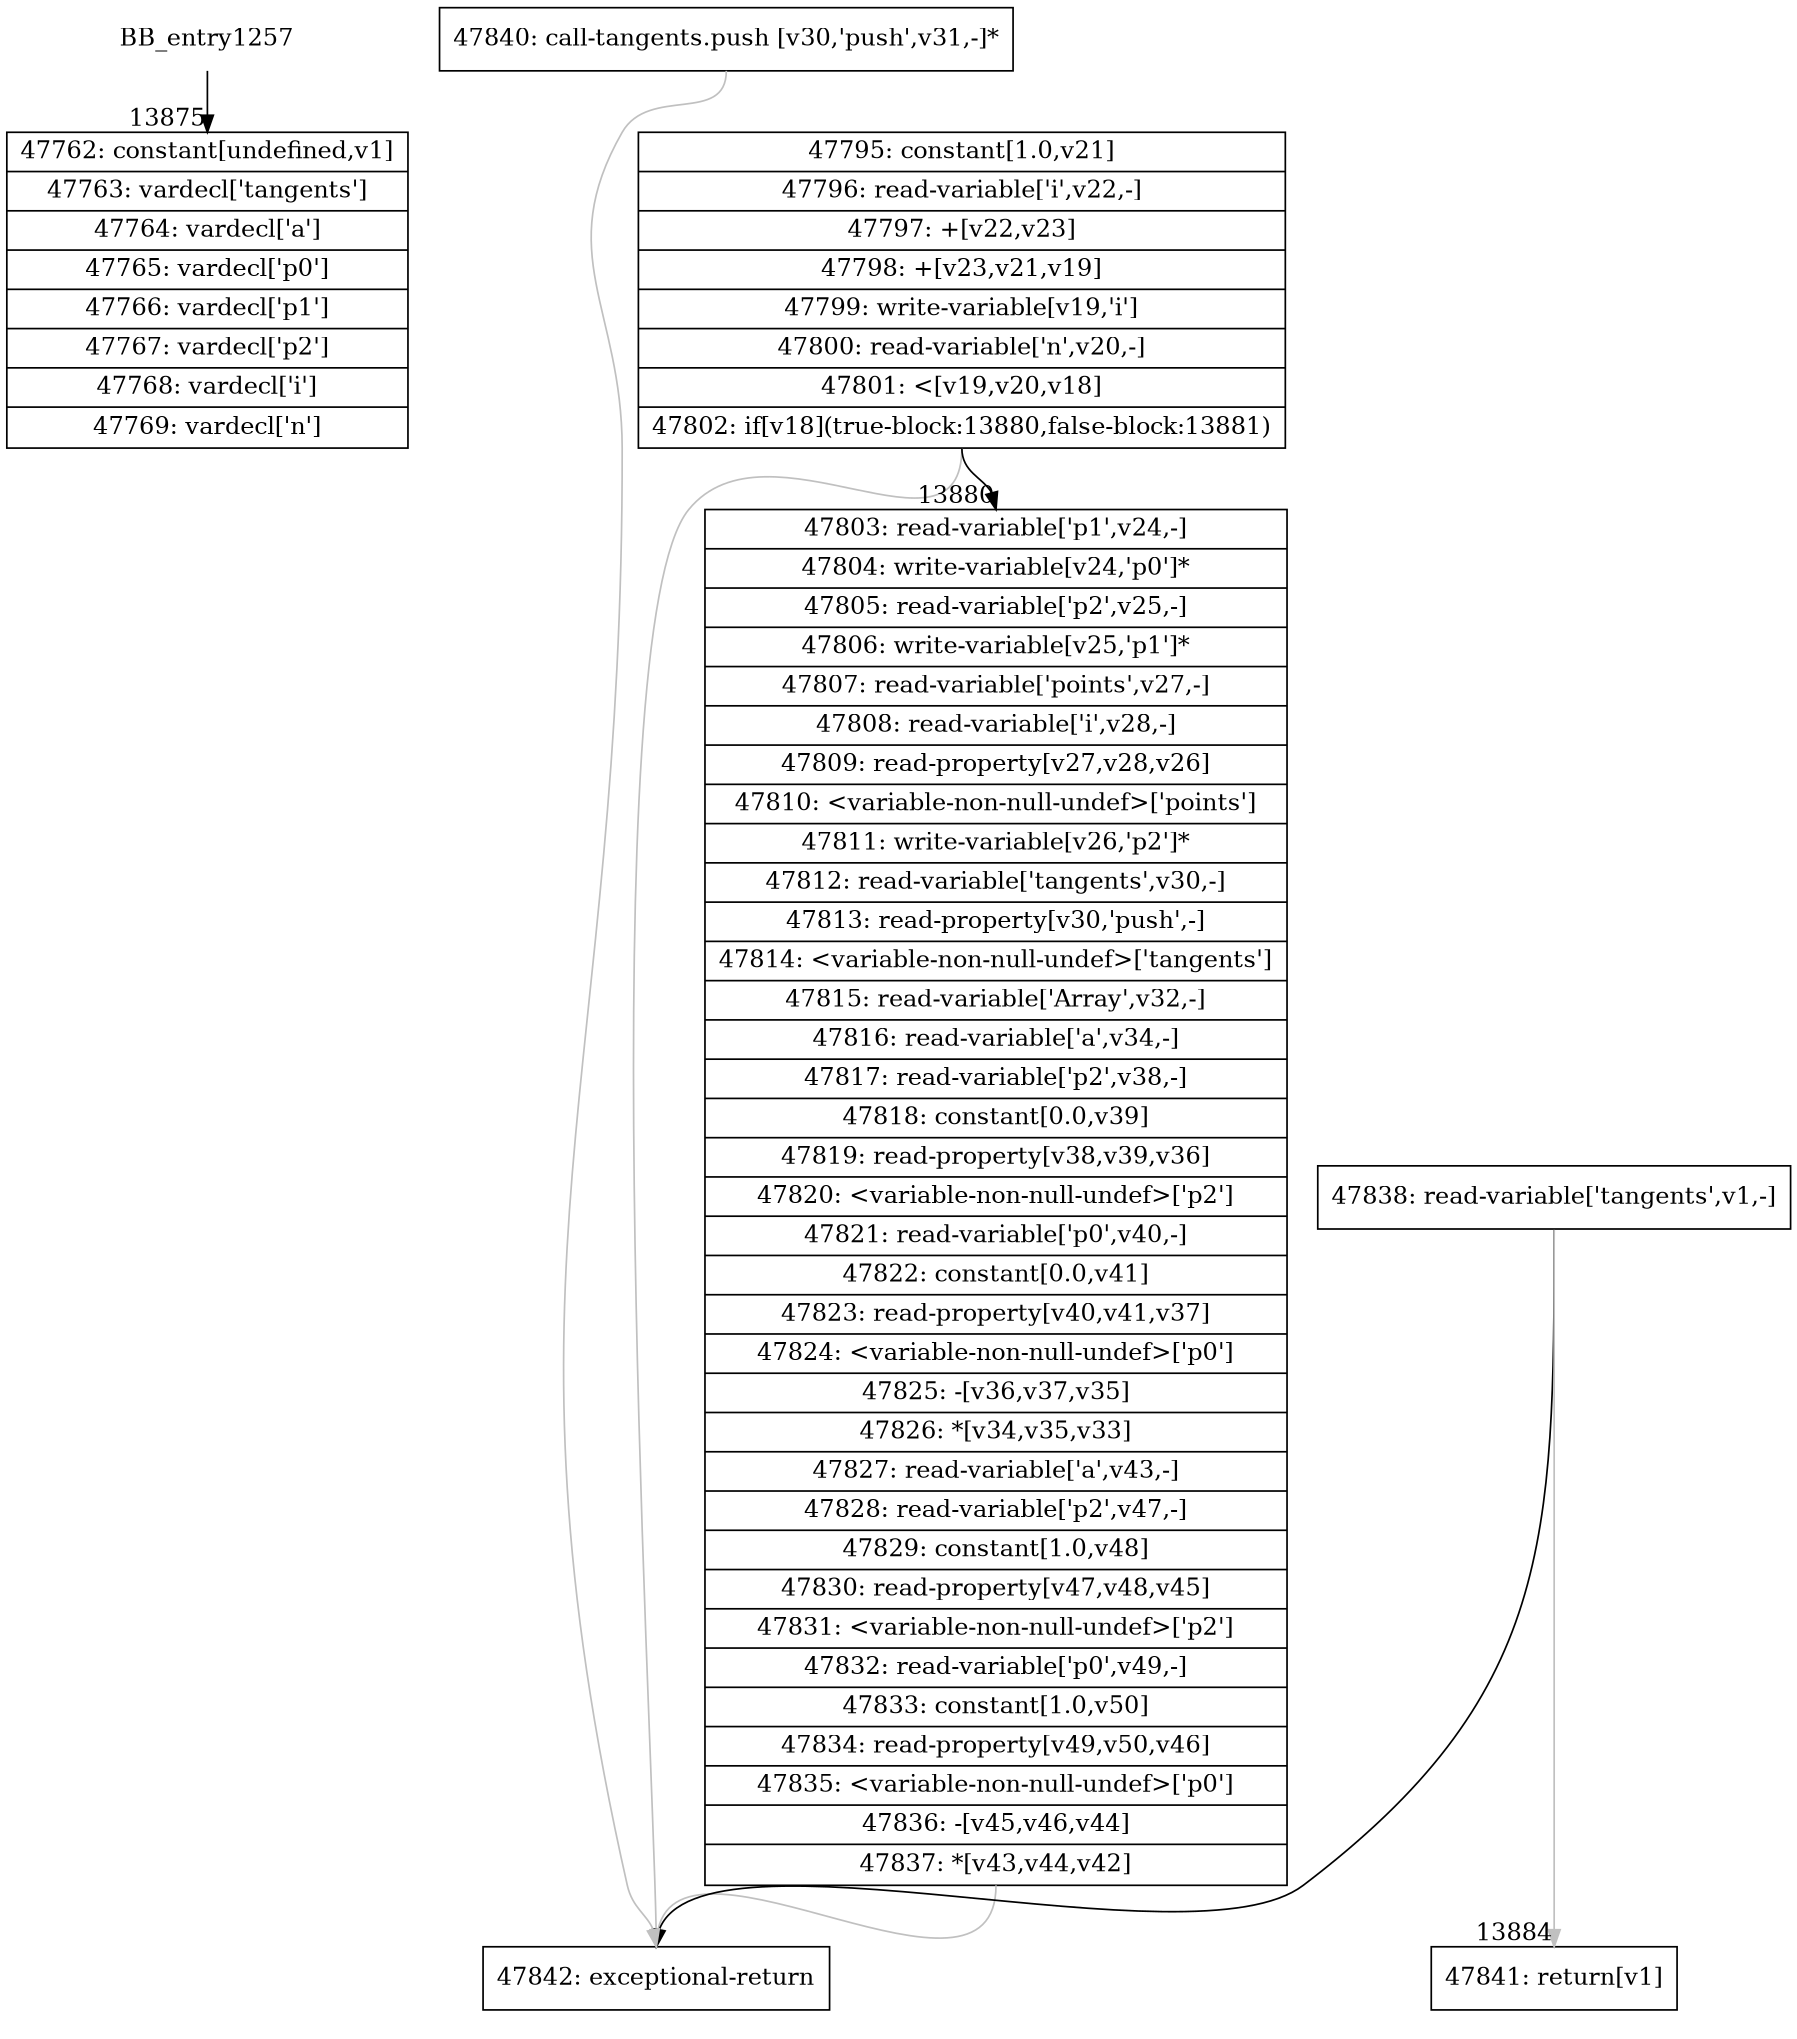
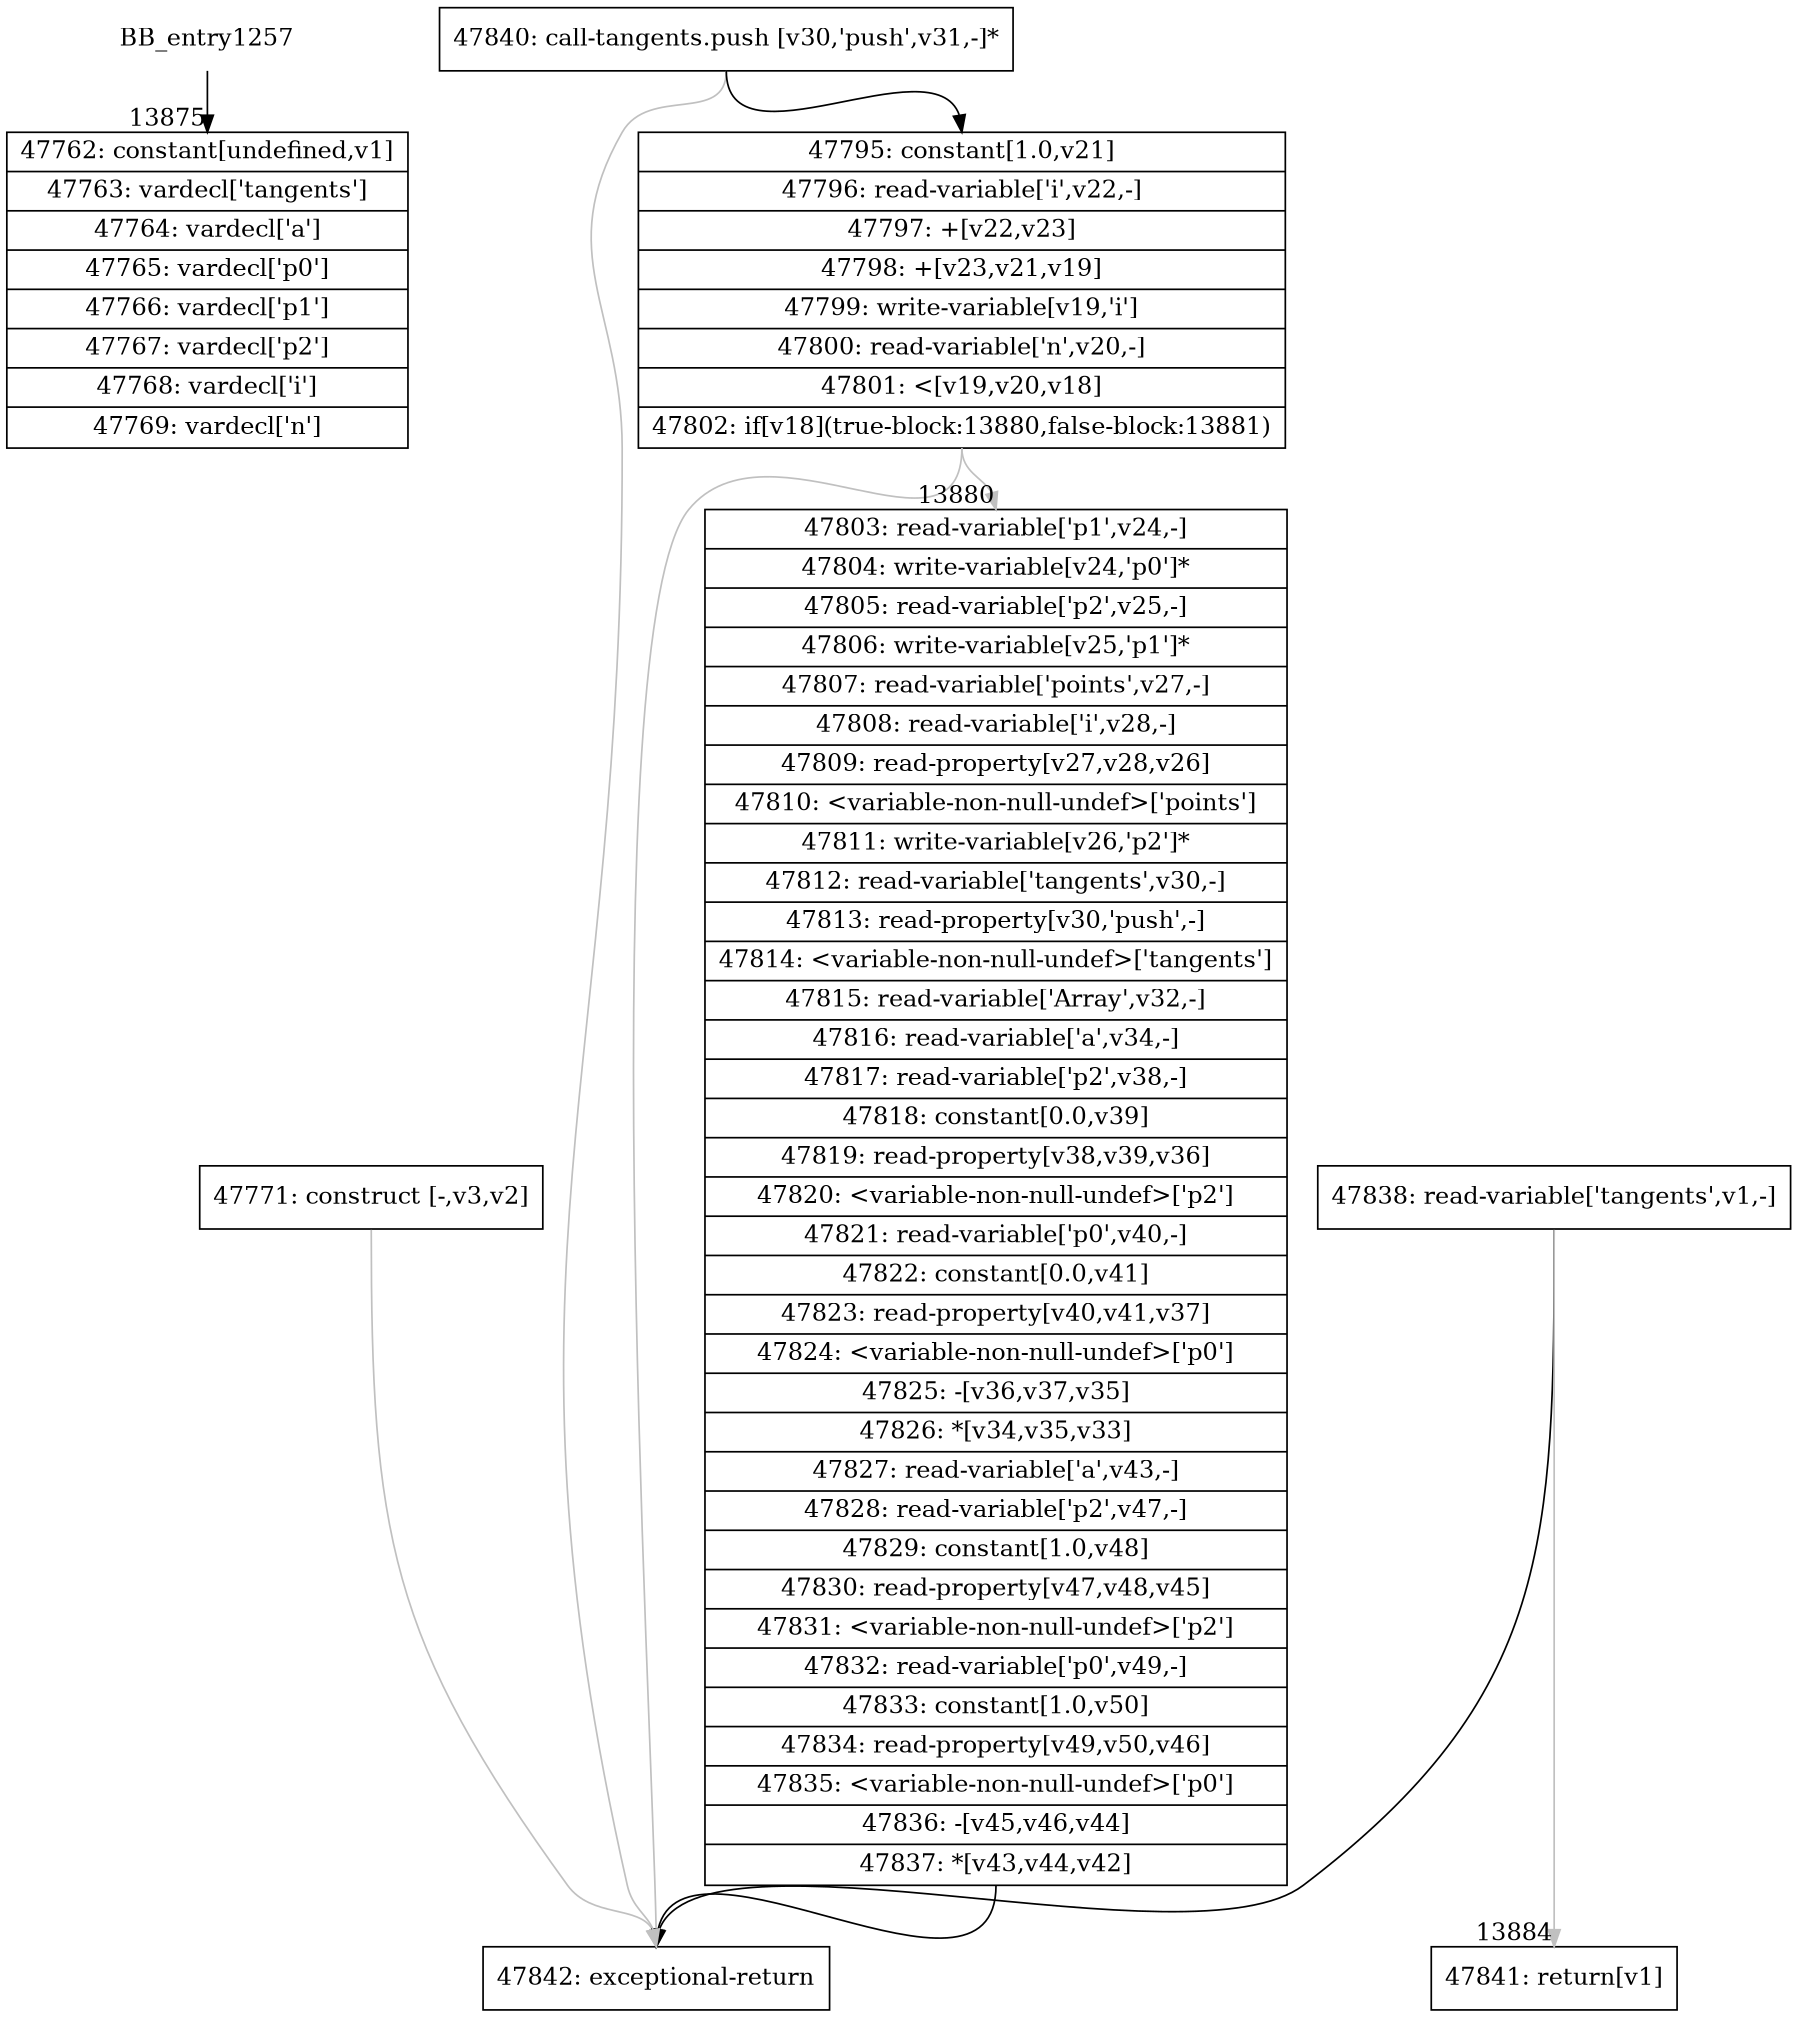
  digraph {
    fontname="DejaVu Serif"
    rankdir=TD
    node [fontname="DejaVu Serif" shape=record]
    edge [fontname="DejaVu Serif" headport=n tailport=s color=gray]
    n1 [label=BB_entry1257 shape=none]
    n2 [label="{47762: constant[undefined,v1]|47763: vardecl['tangents']|47764: vardecl['a']|47765: vardecl['p0']|47766: vardecl['p1']|47767: vardecl['p2']|47768: vardecl['i']|47769: vardecl['n']}"]
+   n3 [label="{47771: construct [-,v3,v2]}"]
    n4 [label="{47842: exceptional-return}"]
    n5 [label="{47795: constant[1.0,v21]|47796: read-variable['i',v22,-]|47797: +[v22,v23]|47798: +[v23,v21,v19]|47799: write-variable[v19,'i']|47800: read-variable['n',v20,-]|47801: \<[v19,v20,v18]|47802: if[v18](true-block:13880,false-block:13881)}"]
    n6 [label="{47803: read-variable['p1',v24,-]|47804: write-variable[v24,'p0']*|47805: read-variable['p2',v25,-]|47806: write-variable[v25,'p1']*|47807: read-variable['points',v27,-]|47808: read-variable['i',v28,-]|47809: read-property[v27,v28,v26]|47810: \<variable-non-null-undef\>['points']|47811: write-variable[v26,'p2']*|47812: read-variable['tangents',v30,-]|47813: read-property[v30,'push',-]|47814: \<variable-non-null-undef\>['tangents']|47815: read-variable['Array',v32,-]|47816: read-variable['a',v34,-]|47817: read-variable['p2',v38,-]|47818: constant[0.0,v39]|47819: read-property[v38,v39,v36]|47820: \<variable-non-null-undef\>['p2']|47821: read-variable['p0',v40,-]|47822: constant[0.0,v41]|47823: read-property[v40,v41,v37]|47824: \<variable-non-null-undef\>['p0']|47825: -[v36,v37,v35]|47826: *[v34,v35,v33]|47827: read-variable['a',v43,-]|47828: read-variable['p2',v47,-]|47829: constant[1.0,v48]|47830: read-property[v47,v48,v45]|47831: \<variable-non-null-undef\>['p2']|47832: read-variable['p0',v49,-]|47833: constant[1.0,v50]|47834: read-property[v49,v50,v46]|47835: \<variable-non-null-undef\>['p0']|47836: -[v45,v46,v44]|47837: *[v43,v44,v42]}"]
    n7 [label="{47838: read-variable['tangents',v1,-]}"]
    n8 [label="{47841: return[v1]}"]
    n9 [label="{47840: call-tangents.push [v30,'push',v31,-]*}"]
    n1 -> n2 [headlabel="    13875" color=""]
+   n3 -> n4
    n5 -> n4
-   n5 -> n6 [headlabel="      13880" color=""]
-   n6 -> n4
+   n5 -> n6 [headlabel="      13880"]
+   n6 -> n4 [color=black]
    n7 -> n4 [color=black]
    n7 -> n8 [headlabel="      13884"]
    n9 -> n4
+   n9 -> n5 [color=""]
  }
